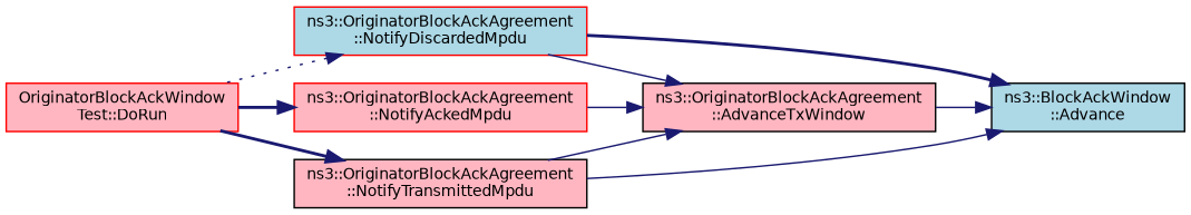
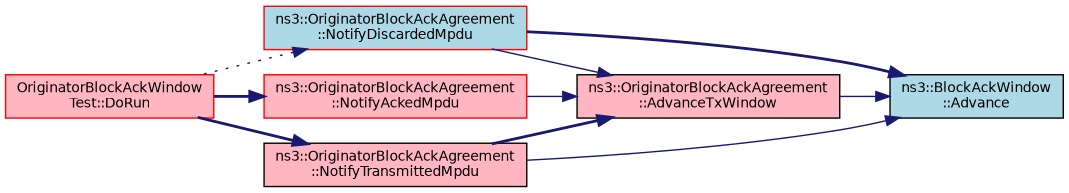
  digraph {
    rankdir=RL
    node [color=black fillcolor=lightpink fontname=Helvetica fontsize=10 shape=record style=filled]
    edge [color=midnightblue dir=back fontname=Helvetica fontsize=10 labelfontname=Helvetica labelfontsize=10 style=solid]
    n1 [fillcolor=lightblue fontcolor=black height=0.2 label="ns3::BlockAckWindow\l::Advance" width=0.4]
    n2 [height=0.2 label="ns3::OriginatorBlockAckAgreement\l::AdvanceTxWindow" width=0.4]
    n3 [color=red fillcolor=lightblue height=0.2 label="ns3::OriginatorBlockAckAgreement\l::NotifyDiscardedMpdu" width=0.4]
    n4 [height=0.2 label="ns3::OriginatorBlockAckAgreement\l::NotifyTransmittedMpdu" width=0.4]
    n5 [color=red height=0.2 label="ns3::OriginatorBlockAckAgreement\l::NotifyAckedMpdu" width=0.4]
    n6 [color=red height=0.2 label="OriginatorBlockAckWindow\lTest::DoRun" width=0.4]
    n1 -> n2
    n1 -> n3 [style=bold]
    n1 -> n4
    n2 -> n3
-   n2 -> n4
+   n2 -> n4 [style=bold]
    n2 -> n5
    n3 -> n6 [style=dotted]
    n4 -> n6 [style=bold]
    n5 -> n6 [style=bold]
  }
